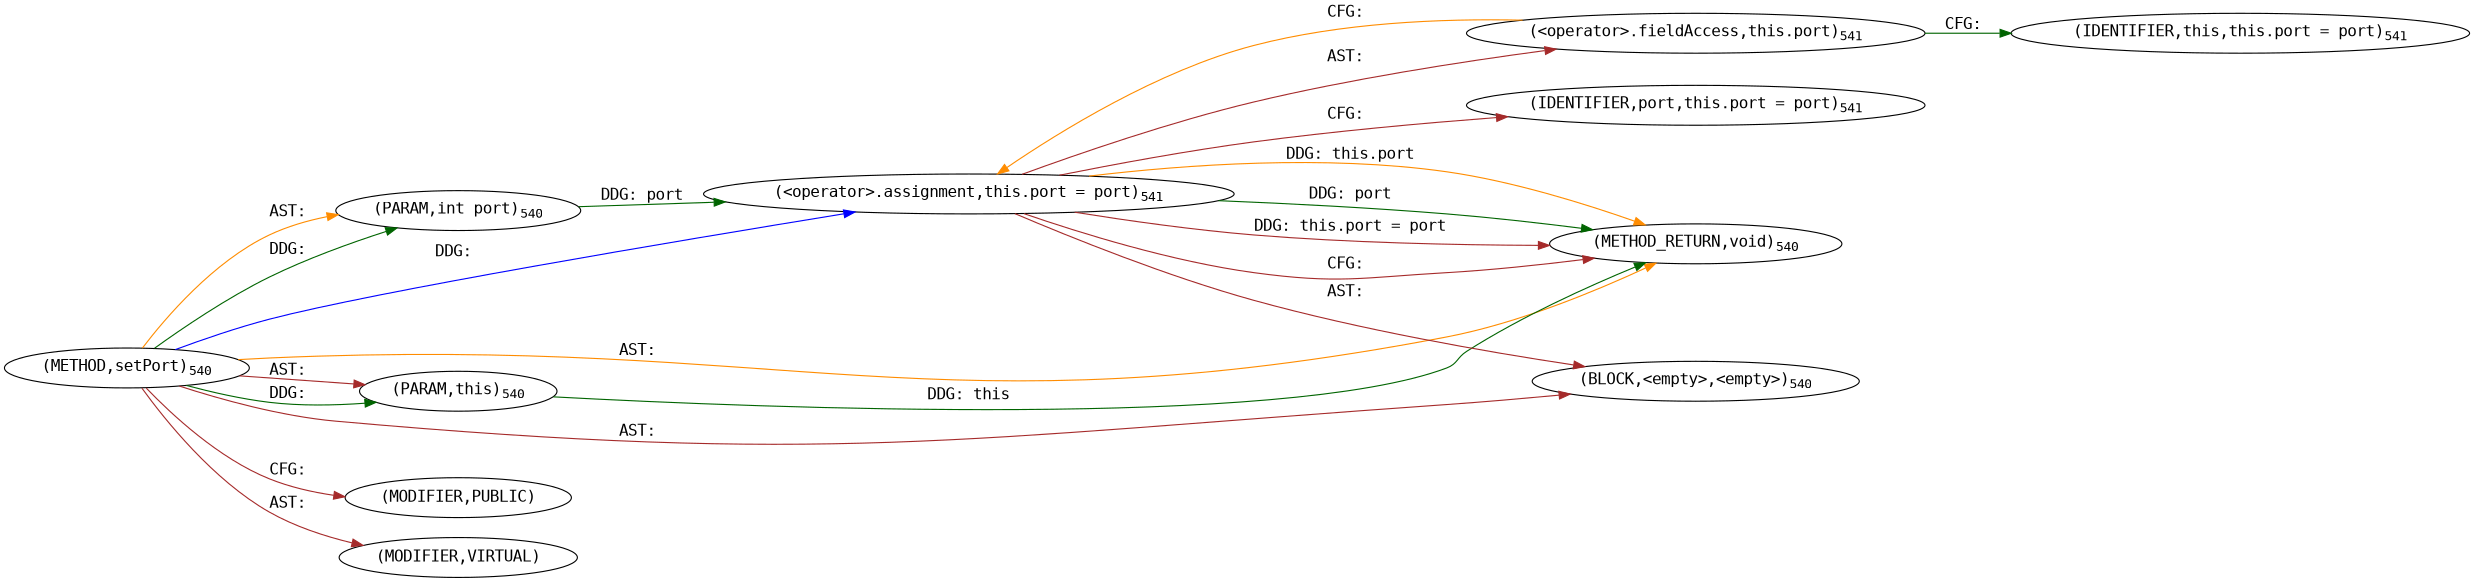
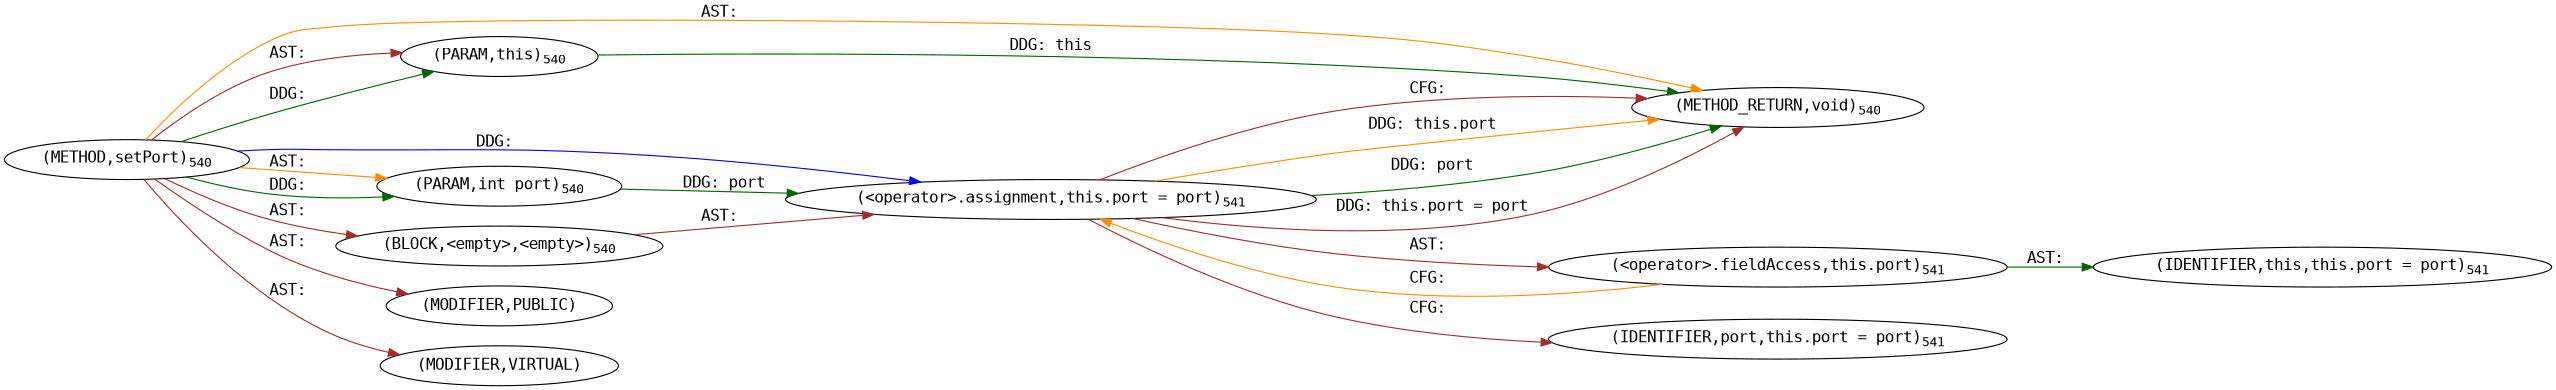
  digraph {
    fontname="DejaVu Sans Mono"
    rankdir=LR
    node [fontname="DejaVu Sans Mono"]
    edge [color=brown fontname="DejaVu Sans Mono"]
    n1 [label=<(METHOD,setPort)<SUB>540</SUB>>]
    n2 [label=<(PARAM,this)<SUB>540</SUB>>]
    n3 [label=<(PARAM,int port)<SUB>540</SUB>>]
    n4 [label=<(BLOCK,&lt;empty&gt;,&lt;empty&gt;)<SUB>540</SUB>>]
    n5 [label=<(&lt;operator&gt;.assignment,this.port = port)<SUB>541</SUB>>]
    n6 [label=<(MODIFIER,PUBLIC)>]
    n7 [label=<(MODIFIER,VIRTUAL)>]
    n8 [label=<(METHOD_RETURN,void)<SUB>540</SUB>>]
    n9 [label=<(&lt;operator&gt;.fieldAccess,this.port)<SUB>541</SUB>>]
    n10 [label=<(IDENTIFIER,port,this.port = port)<SUB>541</SUB>>]
    n11 [label=<(IDENTIFIER,this,this.port = port)<SUB>541</SUB>>]
    n1 -> n2 [label="AST: "]
    n1 -> n2 [color=darkgreen label="DDG: "]
    n1 -> n3 [color=darkorange label="AST: "]
    n1 -> n3 [color=darkgreen label="DDG: "]
    n1 -> n4 [label="AST: "]
    n1 -> n5 [color=blue label="DDG: "]
-   n1 -> n6 [label="CFG: "]
+   n1 -> n6 [label="AST: "]
    n1 -> n7 [label="AST: "]
    n1 -> n8 [color=darkorange label="AST: "]
    n2 -> n8 [color=darkgreen label="DDG: this"]
    n3 -> n5 [color=darkgreen label="DDG: port"]
-   n5 -> n4 [label="AST: "]
+   n4 -> n5 [label="AST: "]
    n5 -> n8 [label="CFG: "]
    n5 -> n8 [color=darkorange label="DDG: this.port"]
    n5 -> n8 [color=darkgreen label="DDG: port"]
    n5 -> n8 [label="DDG: this.port = port"]
    n5 -> n9 [label="AST: "]
    n5 -> n10 [label="CFG: "]
    n9 -> n5 [color=darkorange label="CFG: "]
-   n9 -> n11 [color=darkgreen label="CFG: "]
+   n9 -> n11 [color=darkgreen label="AST: "]
  }
